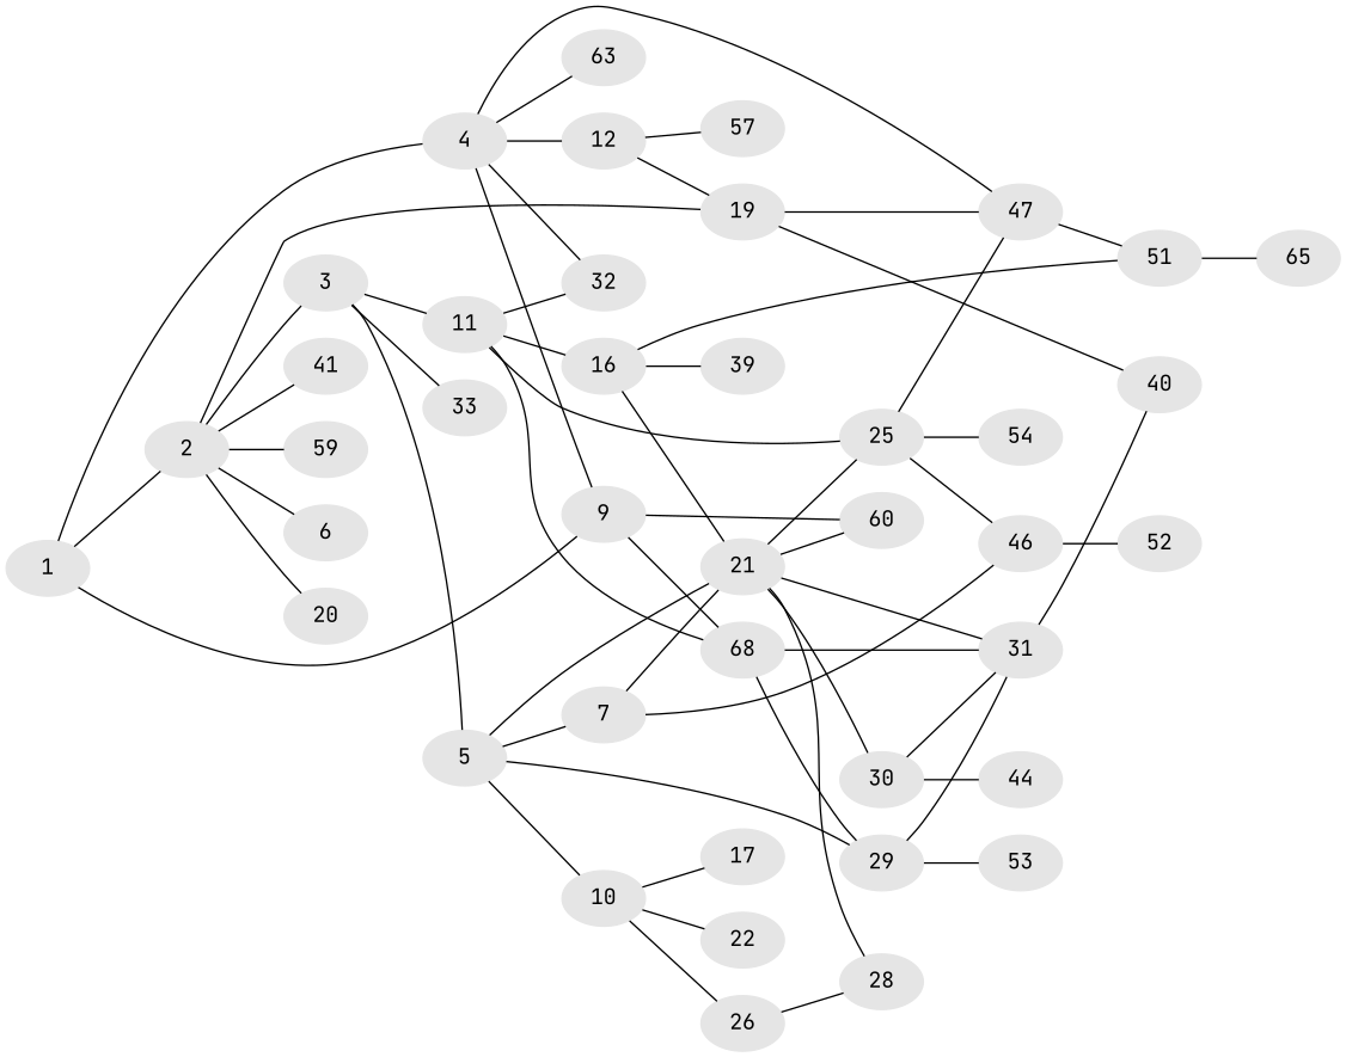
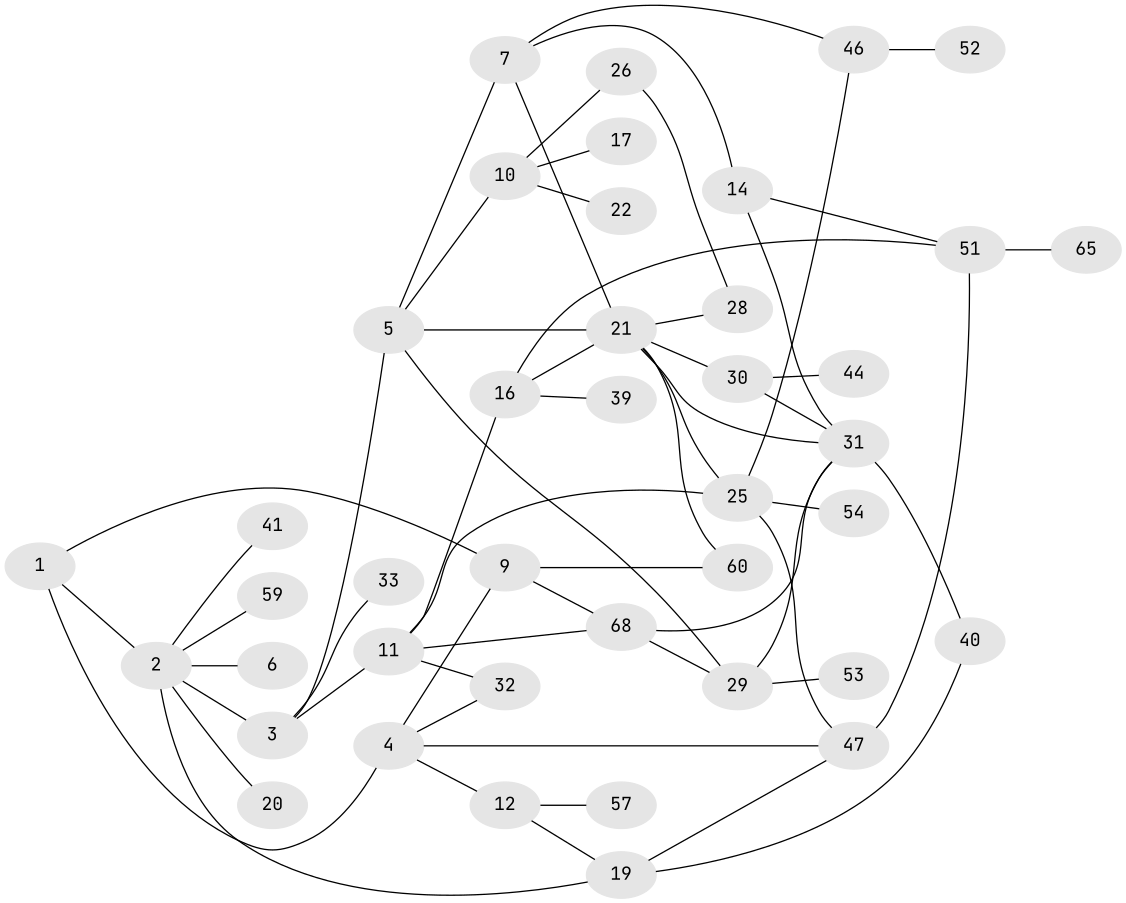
  graph {
    fontname="JetBrains Mono"
    rankdir=LR
    node [color=gray90 fontname="JetBrains Mono" style=filled]
    edge [fontname="JetBrains Mono"]
    2 [super="+34"]
    3 [super="+27"]
    6
    19 [super="+43"]
    20 [super="+48"]
    41
    59
    1
    4 [super="+8"]
    9 [super="+49"]
    12 [super="+56"]
    32
    47 [super="+62"]
-   63
    n15 [label=68 super="+37"]
    n16 [label=60]
    5 [super="+38"]
    11 [super="+61"]
    33
    40 [super="+60"]
    7 [super="+13"]
    10 [super="+58"]
    21 [super="+23"]
    29 [super="+36"]
    16 [super="+24"]
    25 [super="+42"]
    57
+   14 [super="+15"]
    31 [super="+45"]
    51 [super="+55"]
    46
    17
    22
    26 [super="+64"]
    28 [super="+35"]
    30
    53
    52
    39
    54
    65
    44
    2 -- 3
    2 -- 6
    2 -- 19
    2 -- 20
    2 -- 41
    2 -- 59
    3 -- 5
    3 -- 11
    3 -- 33
    19 -- 47
    19 -- 40
    1 -- 2
    1 -- 4
    1 -- 9 [weight=2]
    4 -- 9
    4 -- 12
    4 -- 32
    4 -- 47 [weight=2]
-   4 -- 63
    9 -- n15
    9 -- n16
    12 -- 19 [weight=2]
    12 -- 57
    47 -- 51
    n15 -- 29
    n15 -- 31
    5 -- 7
    5 -- 10
    5 -- 21
    5 -- 29
    11 -- 32
    11 -- n15
    11 -- 16
    11 -- 25
    7 -- 21
+   7 -- 14
    7 -- 46
    10 -- 17
    10 -- 22
    10 -- 26
    21 -- n16
    21 -- 25
    21 -- 31
    21 -- 28
    21 -- 30
    29 -- 31
    29 -- 53
    16 -- 21
    16 -- 51
    16 -- 39
    25 -- 47
    25 -- 46
    25 -- 54
+   14 -- 31
+   14 -- 51
    31 -- 40
    51 -- 65
    46 -- 52
    26 -- 28
    30 -- 31
    30 -- 44
  }
